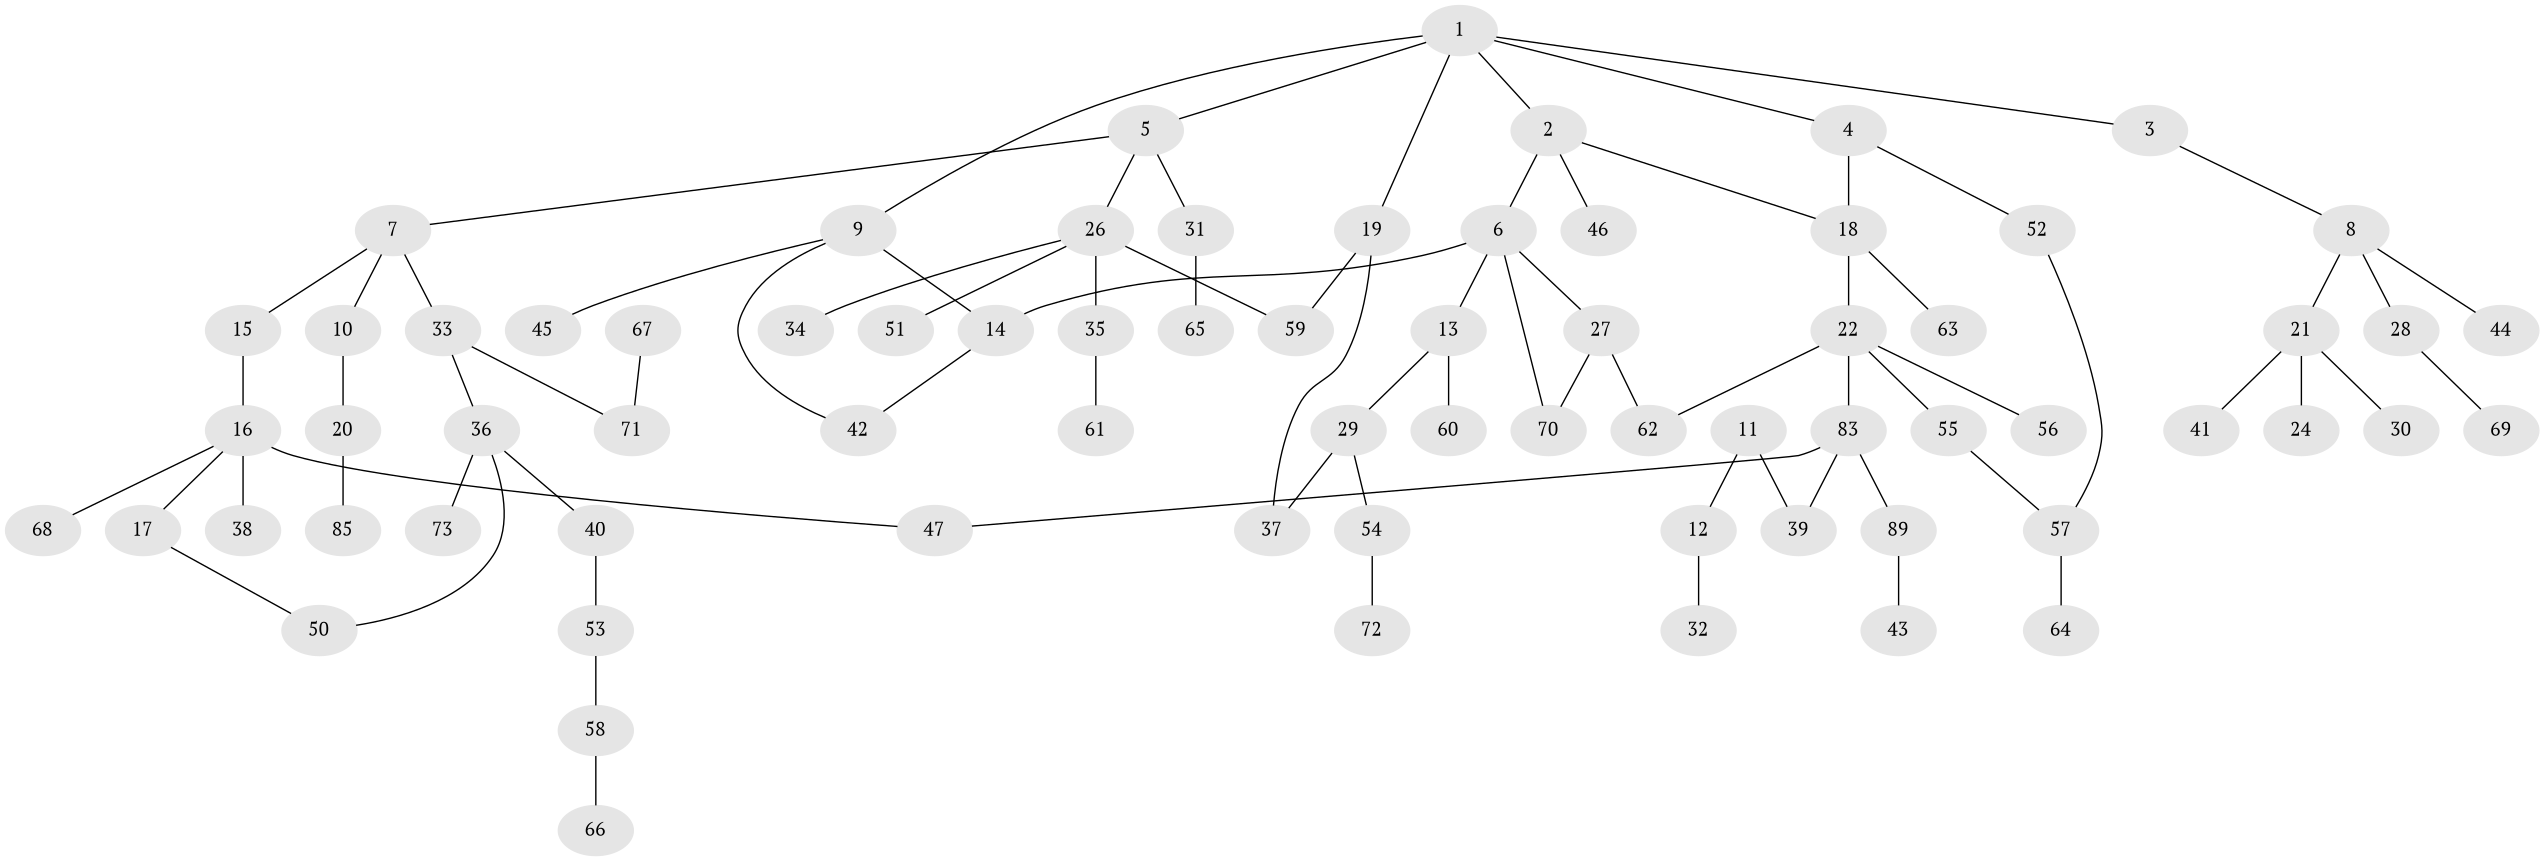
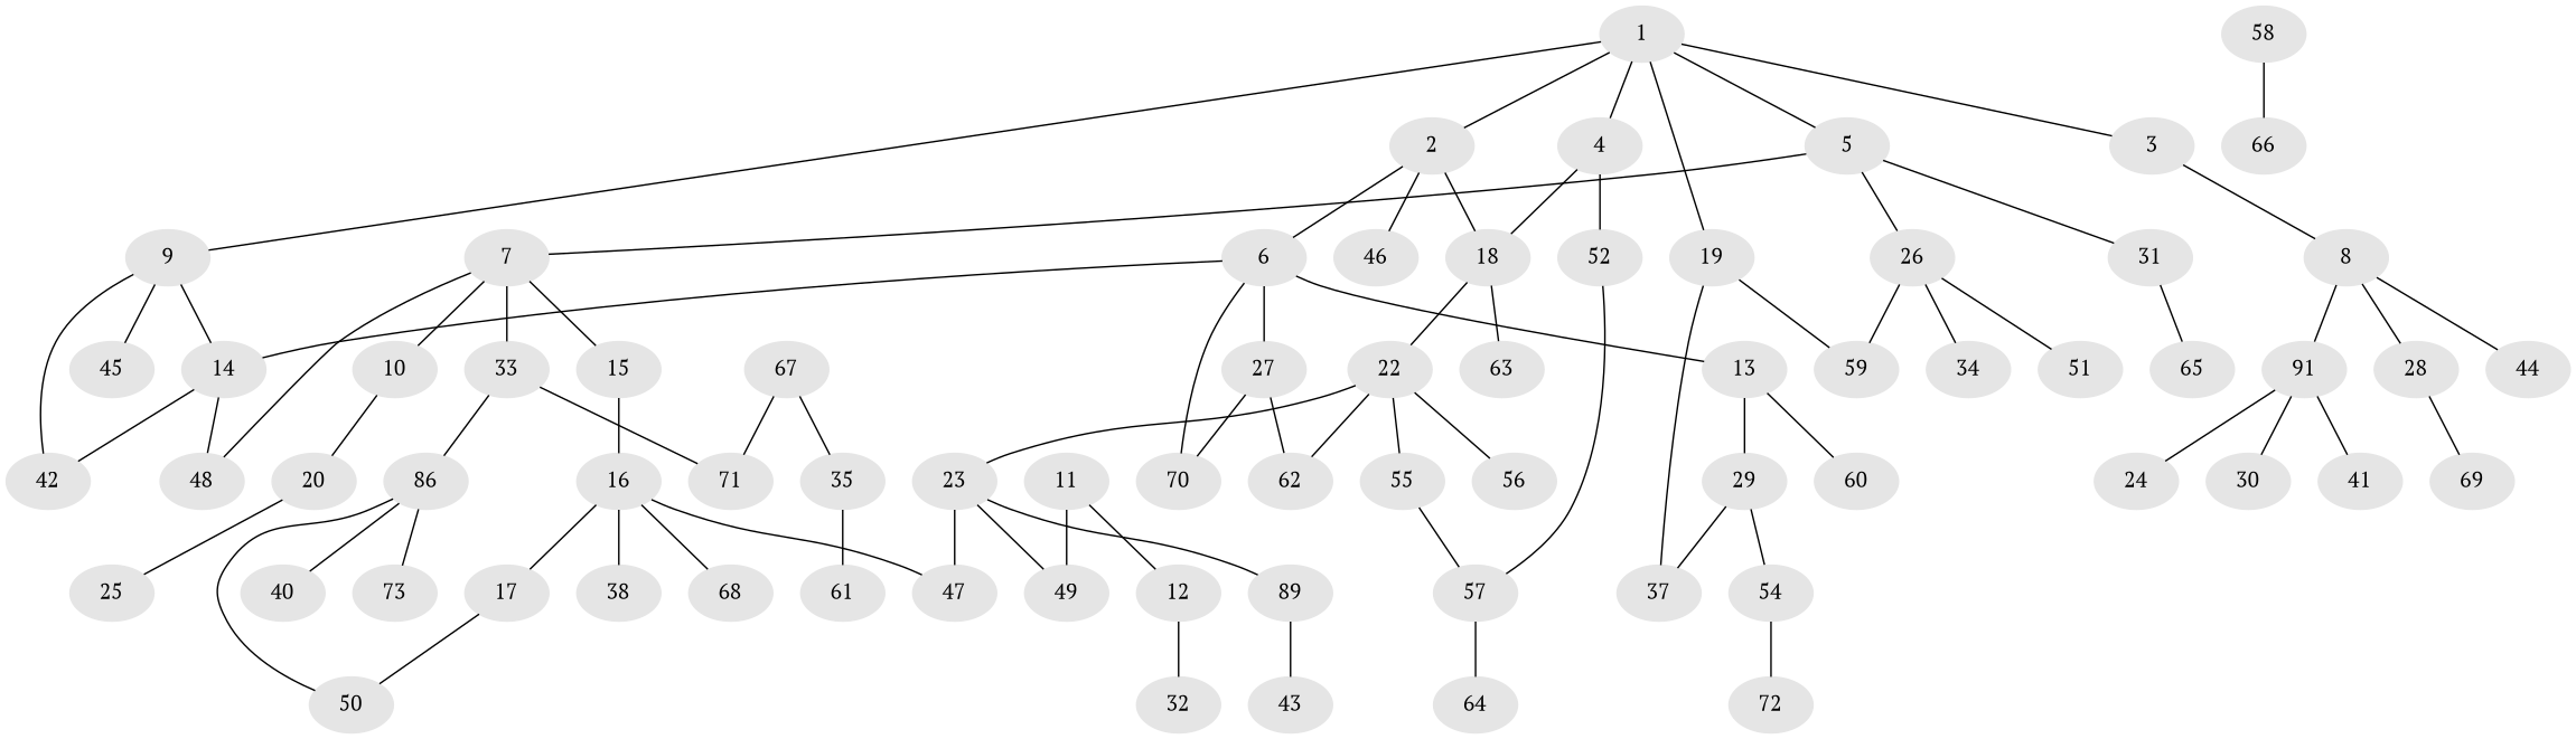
  graph {
    fontname="PT Serif"
    node [color=gray90 fontname="PT Serif" style=filled]
    edge [fontname="PT Serif"]
    1
    2
    3
    4
    5
    9
    19
    6
    18
    46
    8
    52
    7
    26
    31
    14
    42
    45
    37
    59
    13
    27
    70
    22
    63
-   21
+   21 [label=91]
    28
    44
    57
    10
    15
    33
+   48
    34
    35
    51
    65
    11
    12
-   49 [label=39]
+   49
    29
    60
    62
    20
    16
-   36
+   36 [label=86]
    71
    24
    30
    41
    69
-   25 [label=85]
+   25
    32
    54
    17
    38
    47
    68
    50
-   23 [label=83]
+   23
    55
    56
    n63 [label=89]
    43
    61
    72
    40
    73
-   53
    58
    67
    64
    66
    1 -- 2
    1 -- 3
    1 -- 4
    1 -- 5
    1 -- 9
    1 -- 19
    2 -- 6
    2 -- 18
    2 -- 46
    3 -- 8
    4 -- 18
    4 -- 52
    5 -- 7
    5 -- 26
    5 -- 31
    9 -- 14
    9 -- 42
    9 -- 45
    19 -- 37
    19 -- 59
    6 -- 14
    6 -- 13
    6 -- 27
    6 -- 70
    18 -- 22
    18 -- 63
    8 -- 21
    8 -- 28
    8 -- 44
    52 -- 57
    7 -- 10
    7 -- 15
    7 -- 33
+   7 -- 48
    26 -- 59
    26 -- 34
-   26 -- 35
+   67 -- 35
    26 -- 51
    31 -- 65
    14 -- 42
+   14 -- 48
    13 -- 29
    13 -- 60
    27 -- 70
    27 -- 62
    22 -- 62
    22 -- 23
    22 -- 55
    22 -- 56
    21 -- 24
    21 -- 30
    21 -- 41
    28 -- 69
    57 -- 64
    10 -- 20
    15 -- 16
    33 -- 36
    33 -- 71
    35 -- 61
    11 -- 12
    11 -- 49
    12 -- 32
    29 -- 37
    29 -- 54
    20 -- 25
    16 -- 17
    16 -- 38
    16 -- 47
    16 -- 68
    36 -- 50
    36 -- 40
    36 -- 73
    54 -- 72
    17 -- 50
    23 -- 49
    23 -- 47
    23 -- n63
    55 -- 57
    n63 -- 43
-   40 -- 53
-   53 -- 58
    58 -- 66
    67 -- 71
  }
